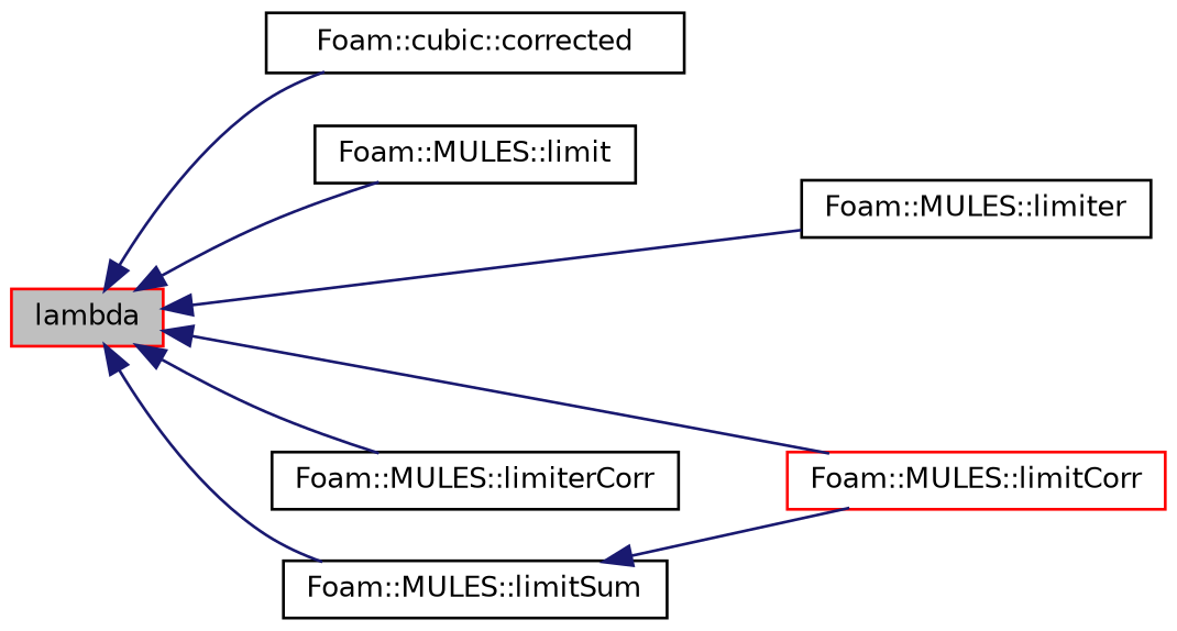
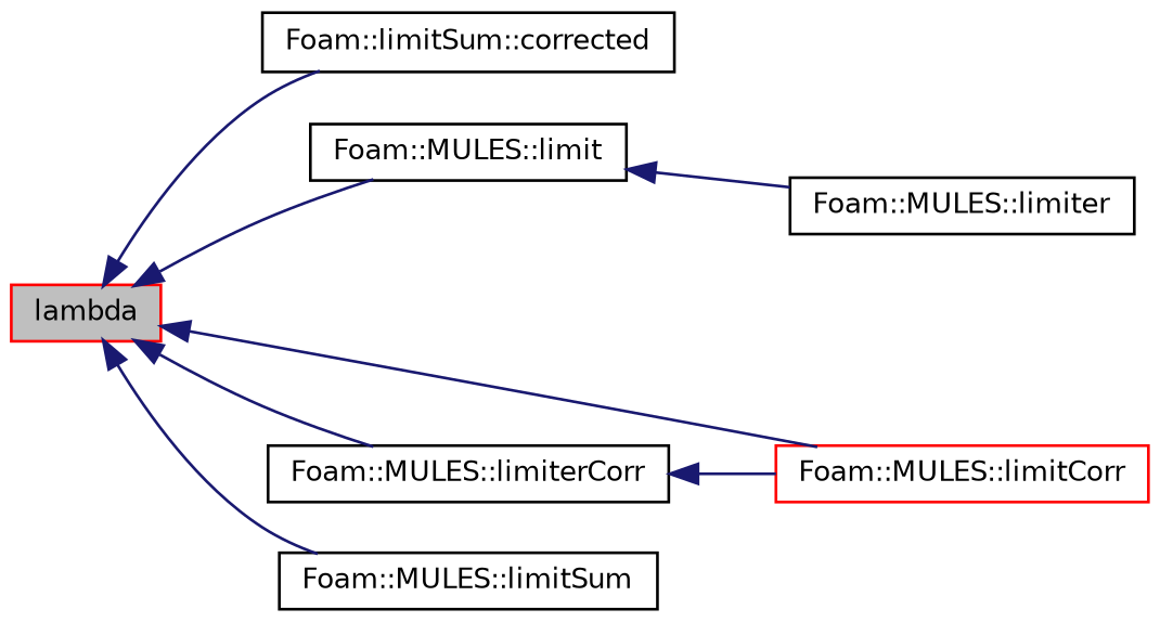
  digraph {
    rankdir=LR
    node [color=black fontname=Helvetica fontsize=10 shape=record]
    edge [color=midnightblue dir=back fontname=Helvetica fontsize=10 labelfontname=Helvetica labelfontsize=10 style=solid]
    n1 [color=red fillcolor=grey75 fontcolor=black height=0.2 label=lambda style=filled width=0.4]
-   n2 [height=0.2 label="Foam::cubic::corrected" width=0.4]
+   n2 [height=0.2 label="Foam::limitSum::corrected" width=0.4]
    n3 [height=0.2 label="Foam::MULES::limit" width=0.4]
    n4 [color=red height=0.2 label="Foam::MULES::limitCorr" width=0.4]
    n5 [height=0.2 label="Foam::MULES::limiter" width=0.4]
    n6 [height=0.2 label="Foam::MULES::limiterCorr" width=0.4]
    n7 [height=0.2 label="Foam::MULES::limitSum" width=0.4]
    n1 -> n2
    n1 -> n3
    n1 -> n4
-   n1 -> n5
+   n3 -> n5
    n1 -> n6
    n1 -> n7
-   n7 -> n4
+   n6 -> n4
  }
